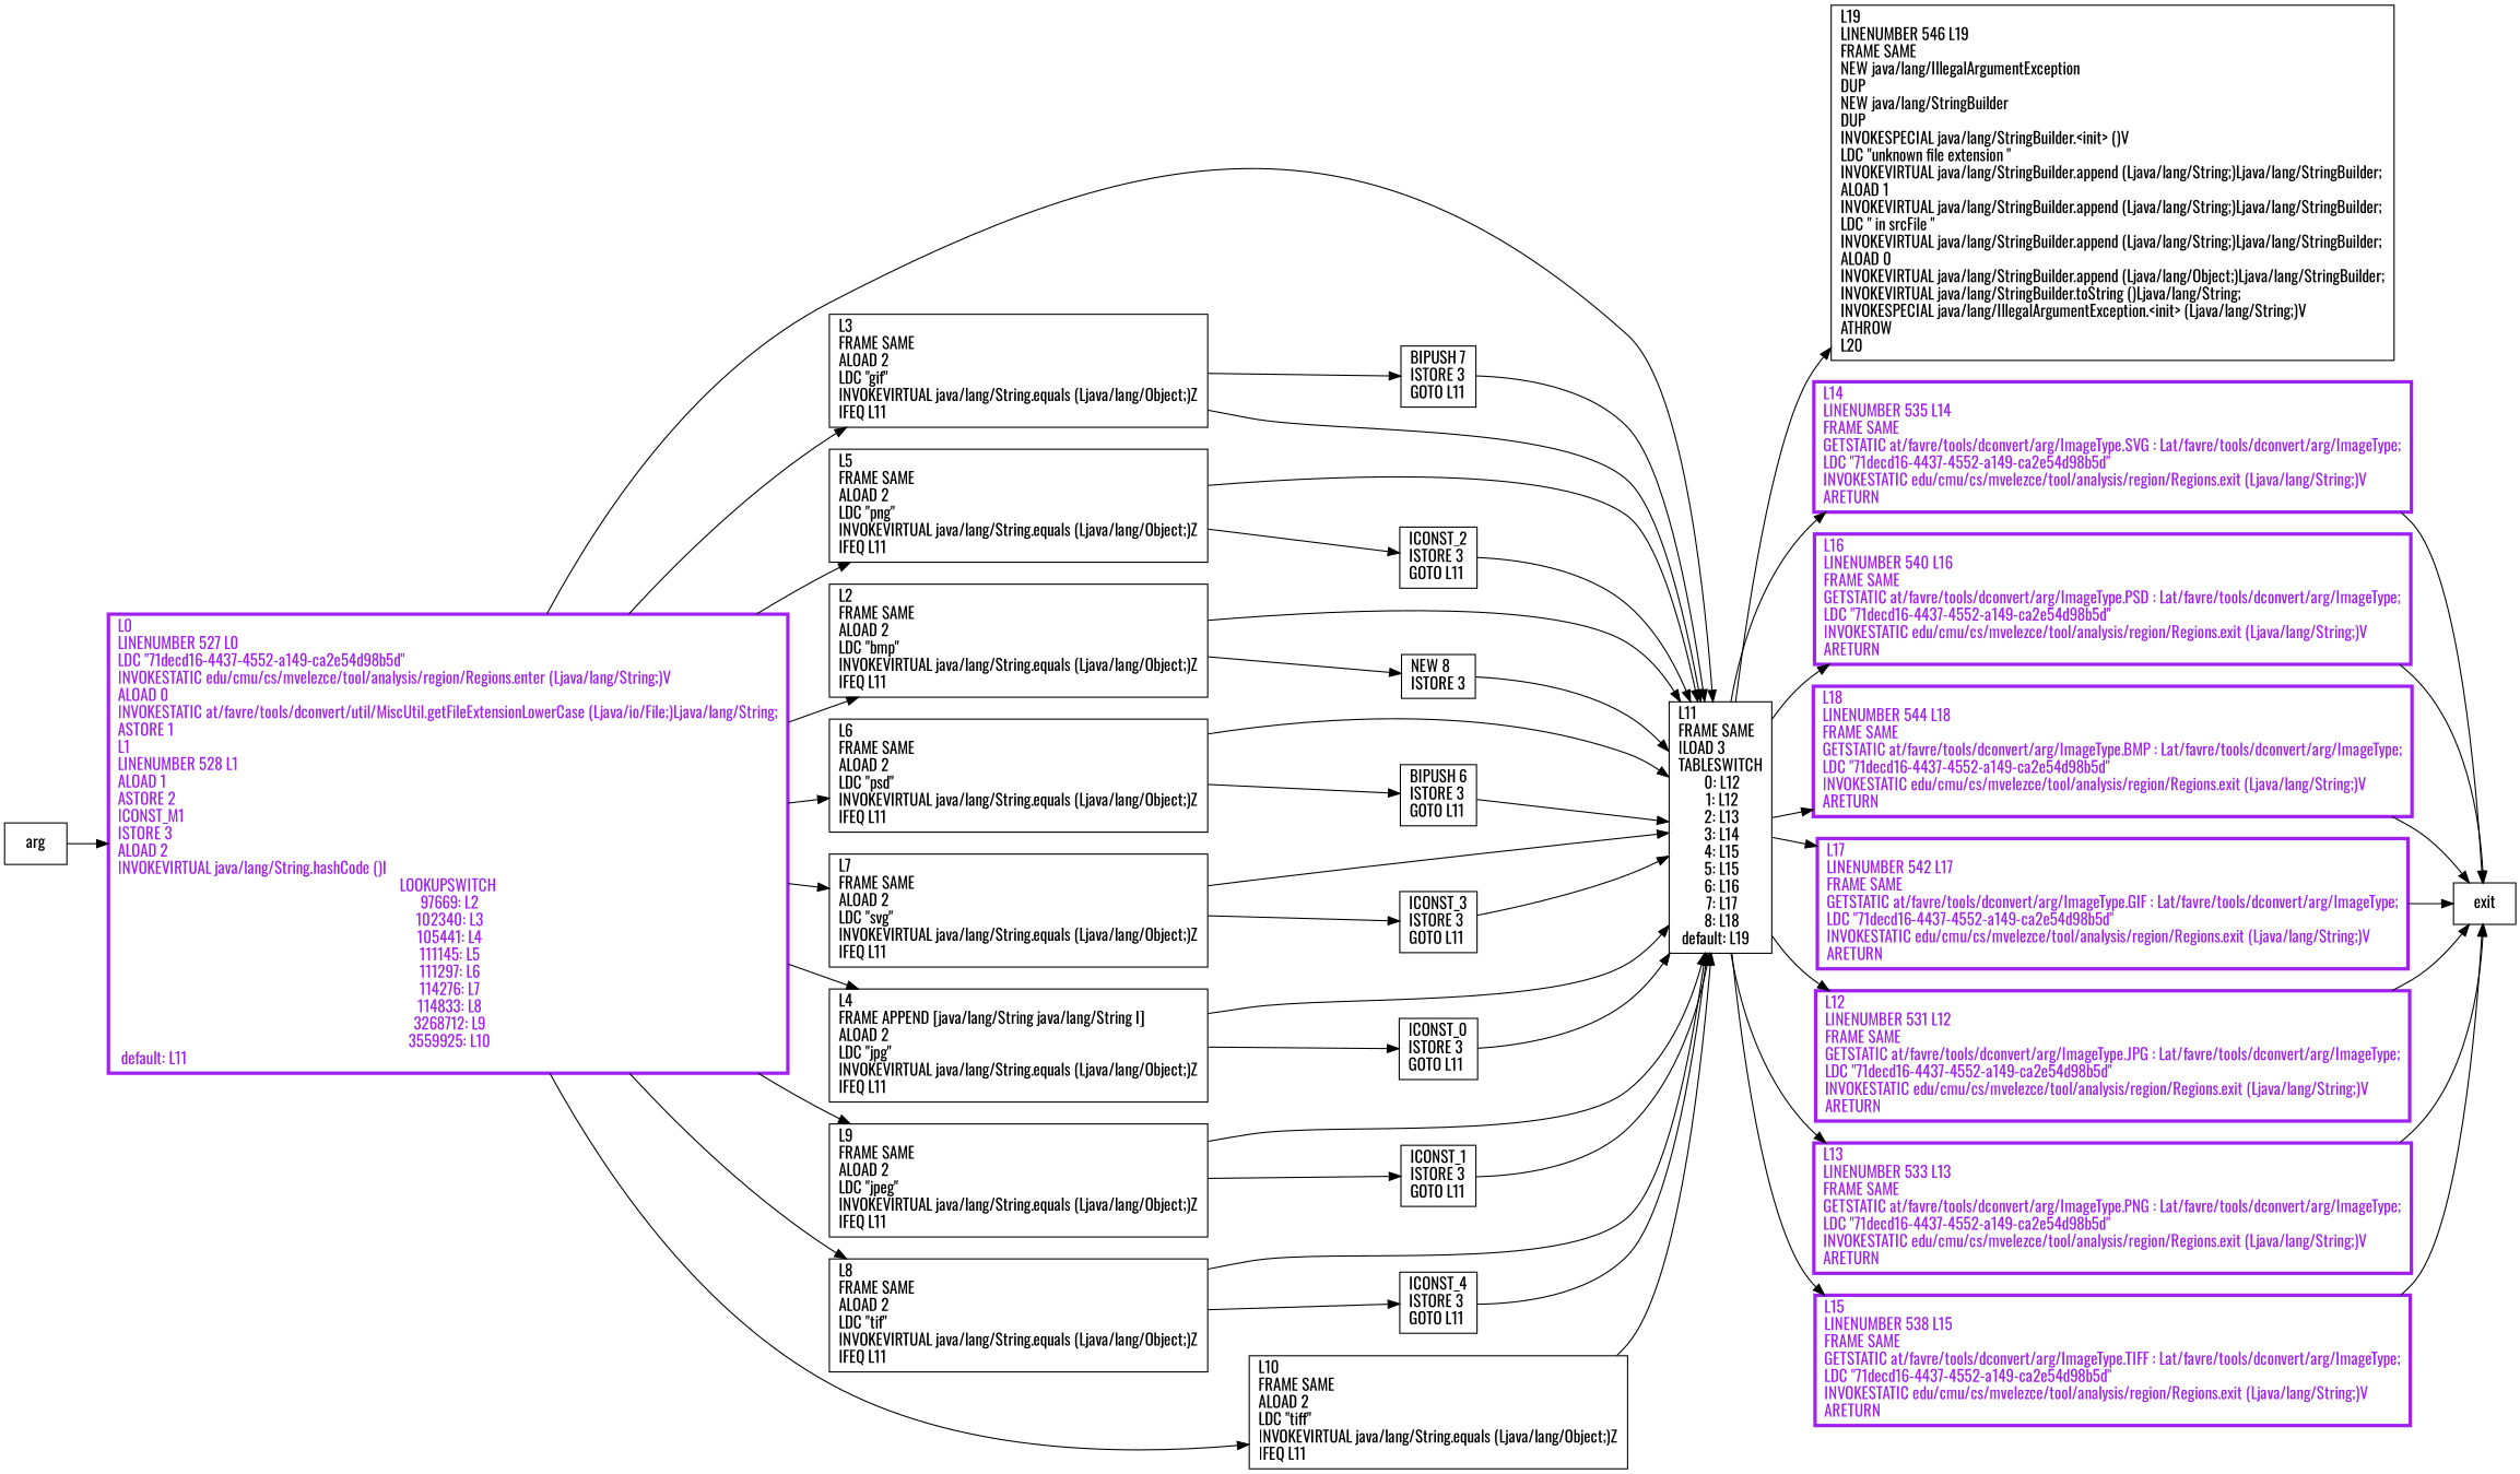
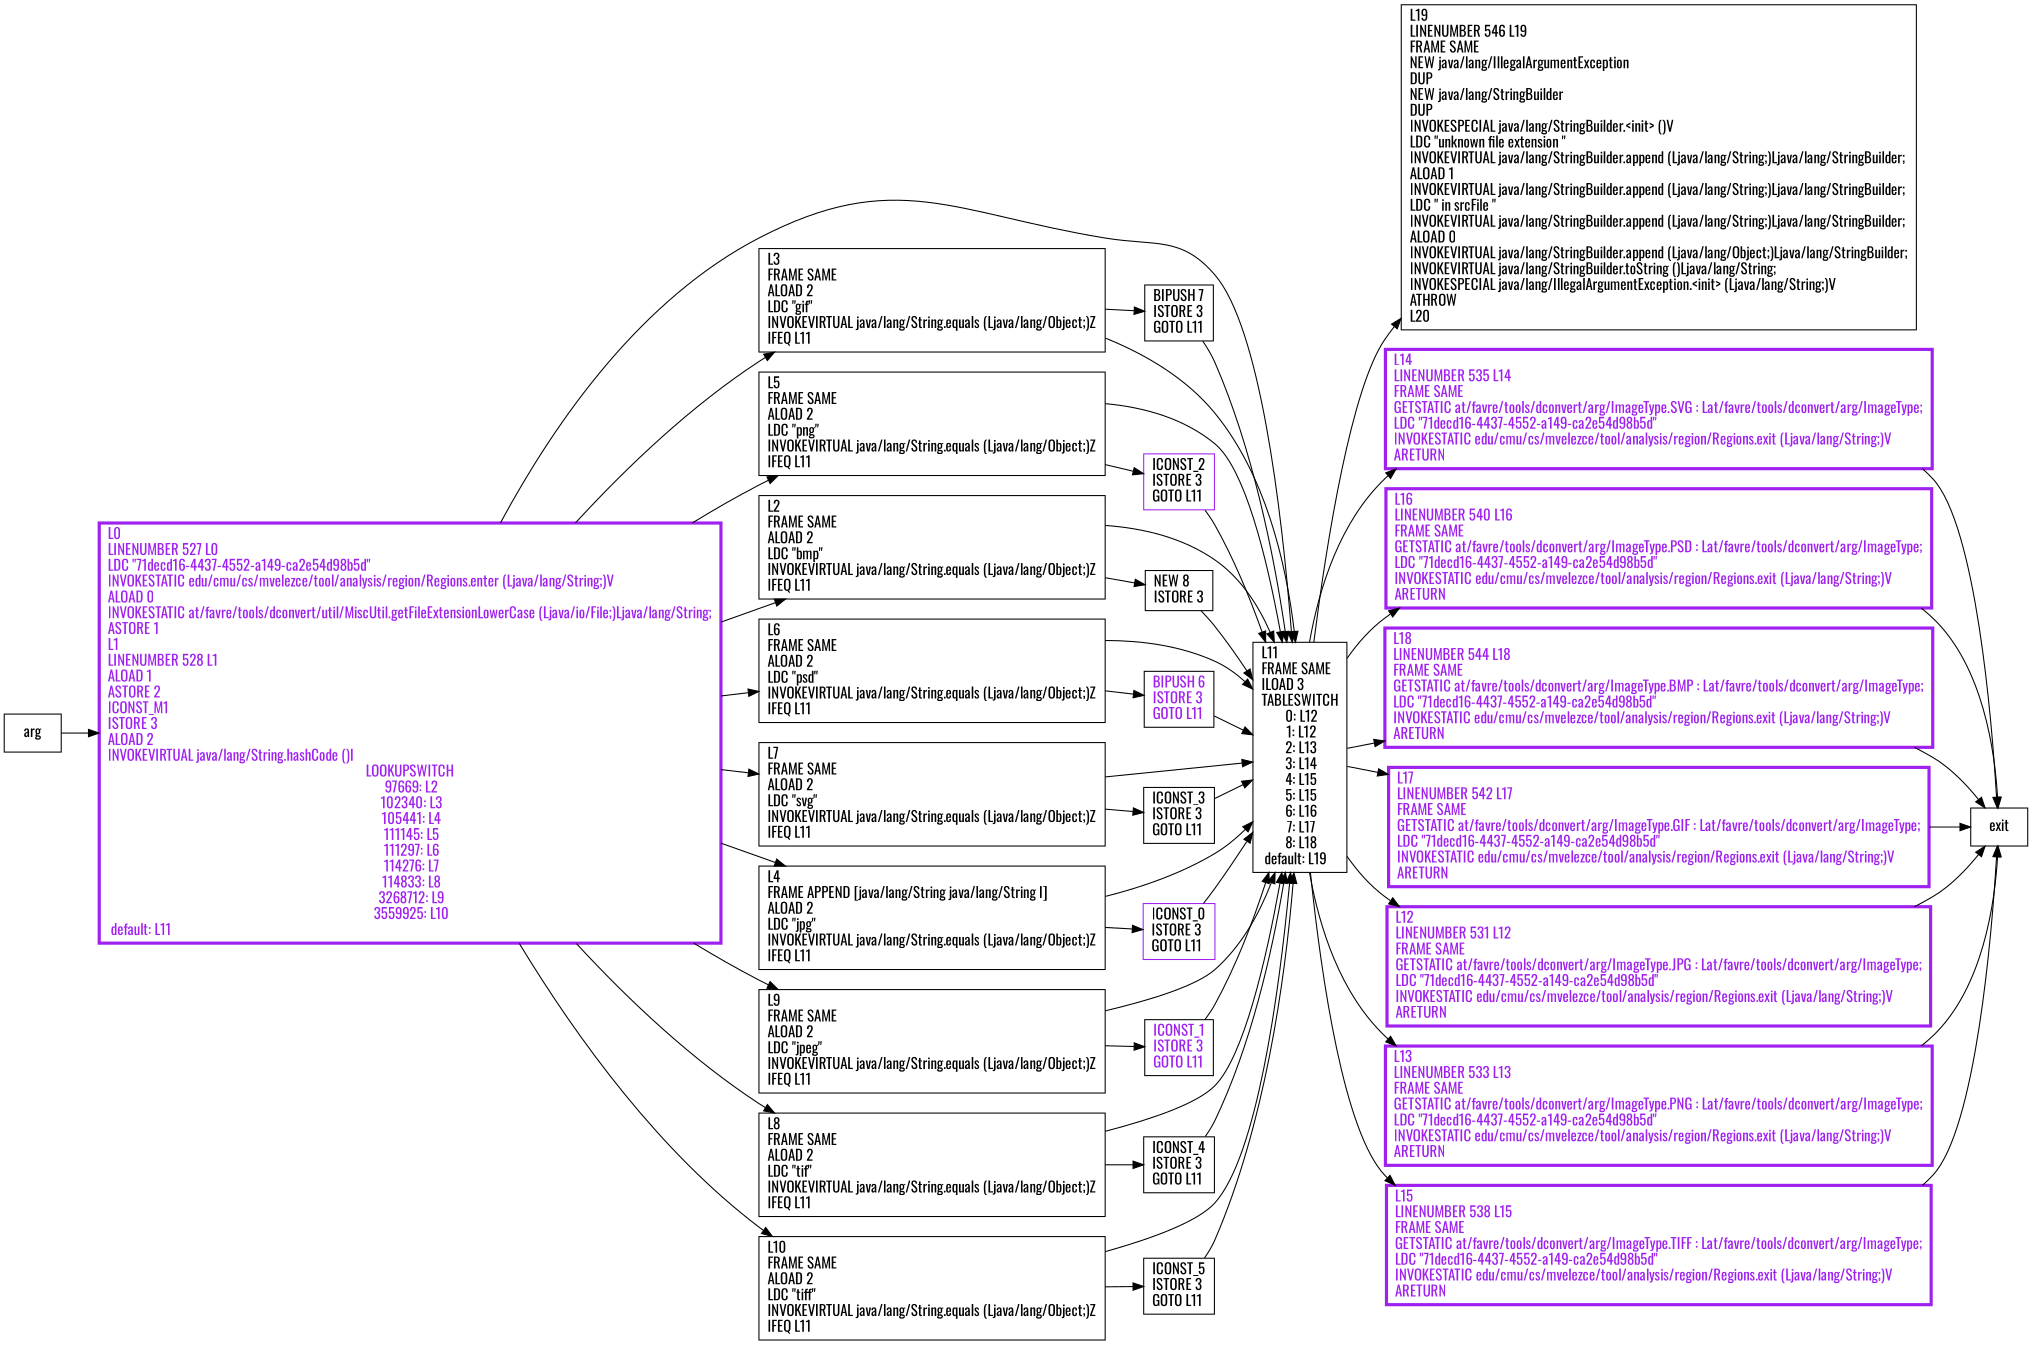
  digraph {
    fontname=Oswald
    rankdir=LR
    node [fontname=Oswald shape=record]
    edge [fontname=Oswald]
    n1 [label="BIPUSH 7\lISTORE 3\lGOTO L11\l"]
    n2 [label="L11\lFRAME SAME\lILOAD 3\lTABLESWITCH\n      0: L12\n      1: L12\n      2: L13\n      3: L14\n      4: L15\n      5: L15\n      6: L16\n      7: L17\n      8: L18\n      default: L19\l"]
    n3 [label="L19\lLINENUMBER 546 L19\lFRAME SAME\lNEW java/lang/IllegalArgumentException\lDUP\lNEW java/lang/StringBuilder\lDUP\lINVOKESPECIAL java/lang/StringBuilder.\<init\> ()V\lLDC \"unknown file extension \"\lINVOKEVIRTUAL java/lang/StringBuilder.append (Ljava/lang/String;)Ljava/lang/StringBuilder;\lALOAD 1\lINVOKEVIRTUAL java/lang/StringBuilder.append (Ljava/lang/String;)Ljava/lang/StringBuilder;\lLDC \" in srcFile \"\lINVOKEVIRTUAL java/lang/StringBuilder.append (Ljava/lang/String;)Ljava/lang/StringBuilder;\lALOAD 0\lINVOKEVIRTUAL java/lang/StringBuilder.append (Ljava/lang/Object;)Ljava/lang/StringBuilder;\lINVOKEVIRTUAL java/lang/StringBuilder.toString ()Ljava/lang/String;\lINVOKESPECIAL java/lang/IllegalArgumentException.\<init\> (Ljava/lang/String;)V\lATHROW\lL20\l"]
    n4 [color=purple fontcolor=purple label="L14\lLINENUMBER 535 L14\lFRAME SAME\lGETSTATIC at/favre/tools/dconvert/arg/ImageType.SVG : Lat/favre/tools/dconvert/arg/ImageType;\lLDC \"71decd16-4437-4552-a149-ca2e54d98b5d\"\lINVOKESTATIC edu/cmu/cs/mvelezce/tool/analysis/region/Regions.exit (Ljava/lang/String;)V\lARETURN\l" penwidth=3]
    n5 [color=purple fontcolor=purple label="L16\lLINENUMBER 540 L16\lFRAME SAME\lGETSTATIC at/favre/tools/dconvert/arg/ImageType.PSD : Lat/favre/tools/dconvert/arg/ImageType;\lLDC \"71decd16-4437-4552-a149-ca2e54d98b5d\"\lINVOKESTATIC edu/cmu/cs/mvelezce/tool/analysis/region/Regions.exit (Ljava/lang/String;)V\lARETURN\l" penwidth=3]
    n6 [color=purple fontcolor=purple label="L18\lLINENUMBER 544 L18\lFRAME SAME\lGETSTATIC at/favre/tools/dconvert/arg/ImageType.BMP : Lat/favre/tools/dconvert/arg/ImageType;\lLDC \"71decd16-4437-4552-a149-ca2e54d98b5d\"\lINVOKESTATIC edu/cmu/cs/mvelezce/tool/analysis/region/Regions.exit (Ljava/lang/String;)V\lARETURN\l" penwidth=3]
    n7 [color=purple fontcolor=purple label="L17\lLINENUMBER 542 L17\lFRAME SAME\lGETSTATIC at/favre/tools/dconvert/arg/ImageType.GIF : Lat/favre/tools/dconvert/arg/ImageType;\lLDC \"71decd16-4437-4552-a149-ca2e54d98b5d\"\lINVOKESTATIC edu/cmu/cs/mvelezce/tool/analysis/region/Regions.exit (Ljava/lang/String;)V\lARETURN\l" penwidth=3]
    n8 [color=purple fontcolor=purple label="L12\lLINENUMBER 531 L12\lFRAME SAME\lGETSTATIC at/favre/tools/dconvert/arg/ImageType.JPG : Lat/favre/tools/dconvert/arg/ImageType;\lLDC \"71decd16-4437-4552-a149-ca2e54d98b5d\"\lINVOKESTATIC edu/cmu/cs/mvelezce/tool/analysis/region/Regions.exit (Ljava/lang/String;)V\lARETURN\l" penwidth=3]
    n9 [color=purple fontcolor=purple label="L13\lLINENUMBER 533 L13\lFRAME SAME\lGETSTATIC at/favre/tools/dconvert/arg/ImageType.PNG : Lat/favre/tools/dconvert/arg/ImageType;\lLDC \"71decd16-4437-4552-a149-ca2e54d98b5d\"\lINVOKESTATIC edu/cmu/cs/mvelezce/tool/analysis/region/Regions.exit (Ljava/lang/String;)V\lARETURN\l" penwidth=3]
    n10 [color=purple fontcolor=purple label="L15\lLINENUMBER 538 L15\lFRAME SAME\lGETSTATIC at/favre/tools/dconvert/arg/ImageType.TIFF : Lat/favre/tools/dconvert/arg/ImageType;\lLDC \"71decd16-4437-4552-a149-ca2e54d98b5d\"\lINVOKESTATIC edu/cmu/cs/mvelezce/tool/analysis/region/Regions.exit (Ljava/lang/String;)V\lARETURN\l" penwidth=3]
    exit
-   n12 [label="ICONST_1\lISTORE 3\lGOTO L11\l"]
-   n13 [label="ICONST_2\lISTORE 3\lGOTO L11\l"]
+   n12 [label="ICONST_1\lISTORE 3\lGOTO L11\l" fontcolor=purple]
+   n13 [label="ICONST_2\lISTORE 3\lGOTO L11\l" color=purple]
    n14 [color=purple fontcolor=purple label="L0\lLINENUMBER 527 L0\lLDC \"71decd16-4437-4552-a149-ca2e54d98b5d\"\lINVOKESTATIC edu/cmu/cs/mvelezce/tool/analysis/region/Regions.enter (Ljava/lang/String;)V\lALOAD 0\lINVOKESTATIC at/favre/tools/dconvert/util/MiscUtil.getFileExtensionLowerCase (Ljava/io/File;)Ljava/lang/String;\lASTORE 1\lL1\lLINENUMBER 528 L1\lALOAD 1\lASTORE 2\lICONST_M1\lISTORE 3\lALOAD 2\lINVOKEVIRTUAL java/lang/String.hashCode ()I\lLOOKUPSWITCH\n      97669: L2\n      102340: L3\n      105441: L4\n      111145: L5\n      111297: L6\n      114276: L7\n      114833: L8\n      3268712: L9\n      3559925: L10\n      default: L11\l" penwidth=3]
    n15 [label="L3\lFRAME SAME\lALOAD 2\lLDC \"gif\"\lINVOKEVIRTUAL java/lang/String.equals (Ljava/lang/Object;)Z\lIFEQ L11\l"]
    n16 [label="L5\lFRAME SAME\lALOAD 2\lLDC \"png\"\lINVOKEVIRTUAL java/lang/String.equals (Ljava/lang/Object;)Z\lIFEQ L11\l"]
    n17 [label="L2\lFRAME SAME\lALOAD 2\lLDC \"bmp\"\lINVOKEVIRTUAL java/lang/String.equals (Ljava/lang/Object;)Z\lIFEQ L11\l"]
    n18 [label="L6\lFRAME SAME\lALOAD 2\lLDC \"psd\"\lINVOKEVIRTUAL java/lang/String.equals (Ljava/lang/Object;)Z\lIFEQ L11\l"]
    n19 [label="L7\lFRAME SAME\lALOAD 2\lLDC \"svg\"\lINVOKEVIRTUAL java/lang/String.equals (Ljava/lang/Object;)Z\lIFEQ L11\l"]
    n20 [label="L4\lFRAME APPEND [java/lang/String java/lang/String I]\lALOAD 2\lLDC \"jpg\"\lINVOKEVIRTUAL java/lang/String.equals (Ljava/lang/Object;)Z\lIFEQ L11\l"]
    n21 [label="L9\lFRAME SAME\lALOAD 2\lLDC \"jpeg\"\lINVOKEVIRTUAL java/lang/String.equals (Ljava/lang/Object;)Z\lIFEQ L11\l"]
    n22 [label="L8\lFRAME SAME\lALOAD 2\lLDC \"tif\"\lINVOKEVIRTUAL java/lang/String.equals (Ljava/lang/Object;)Z\lIFEQ L11\l"]
    n23 [label="L10\lFRAME SAME\lALOAD 2\lLDC \"tiff\"\lINVOKEVIRTUAL java/lang/String.equals (Ljava/lang/Object;)Z\lIFEQ L11\l"]
    n24 [label="NEW 8\lISTORE 3\l"]
-   n25 [label="BIPUSH 6\lISTORE 3\lGOTO L11\l"]
+   n25 [label="BIPUSH 6\lISTORE 3\lGOTO L11\l" fontcolor=purple]
    n26 [label="ICONST_3\lISTORE 3\lGOTO L11\l"]
-   n27 [label="ICONST_0\lISTORE 3\lGOTO L11\l"]
+   n27 [label="ICONST_0\lISTORE 3\lGOTO L11\l" color=purple]
    n28 [label="ICONST_4\lISTORE 3\lGOTO L11\l"]
+   n29 [label="ICONST_5\lISTORE 3\lGOTO L11\l"]
    n30 [label=arg]
    n1 -> n2
    n2 -> n3
    n2 -> n4
    n2 -> n5
    n2 -> n6
    n2 -> n7
    n2 -> n8
    n2 -> n9
    n2 -> n10
    n4 -> exit
    n5 -> exit
    n6 -> exit
    n7 -> exit
    n8 -> exit
    n9 -> exit
    n10 -> exit
    n12 -> n2
    n13 -> n2
    n14 -> n2
    n14 -> n15
    n14 -> n16
    n14 -> n17
    n14 -> n18
    n14 -> n19
    n14 -> n20
    n14 -> n21
    n14 -> n22
    n14 -> n23
    n15 -> n1
    n15 -> n2
    n16 -> n2
    n16 -> n13
    n17 -> n2
    n17 -> n24
    n18 -> n2
    n18 -> n25
    n19 -> n2
    n19 -> n26
    n20 -> n2
    n20 -> n27
    n21 -> n2
    n21 -> n12
    n22 -> n2
    n22 -> n28
    n23 -> n2
+   n23 -> n29
    n24 -> n2
    n25 -> n2
    n26 -> n2
    n27 -> n2
    n28 -> n2
+   n29 -> n2
    n30 -> n14
  }
